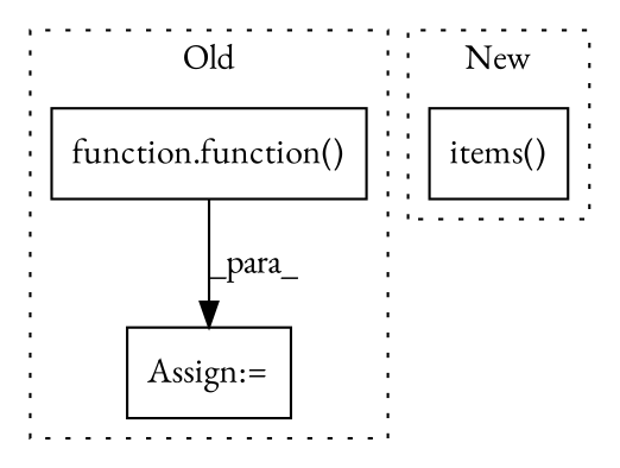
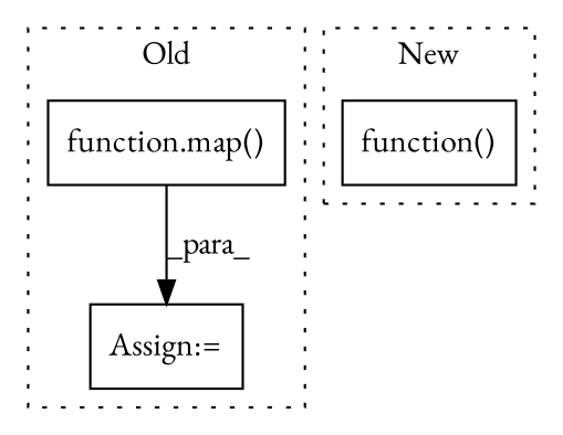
  digraph {
    fontname="EB Garamond"
    node [a=75 shape=box fontname="EB Garamond"]
-   n1 [l="4,1" label="function.function()" s="4246,4329"]
+   n1 [l="4,1" label="function.map()" s="4246,4329"]
    n2 [a=68 l=3 label="Assign:=" s=4481]
-   n3 [l=29 label="items()" s=4960]
+   n3 [l=29 label="function()" s=4960]
    subgraph cluster_1 {
      label=Old
      style=dotted
      n1
      n2
    }
    subgraph cluster_2 {
      label=New
      style=dotted
      n3
    }
    n1 -> n2 [label=_para_ fontname="EB Garamond"]
  }
